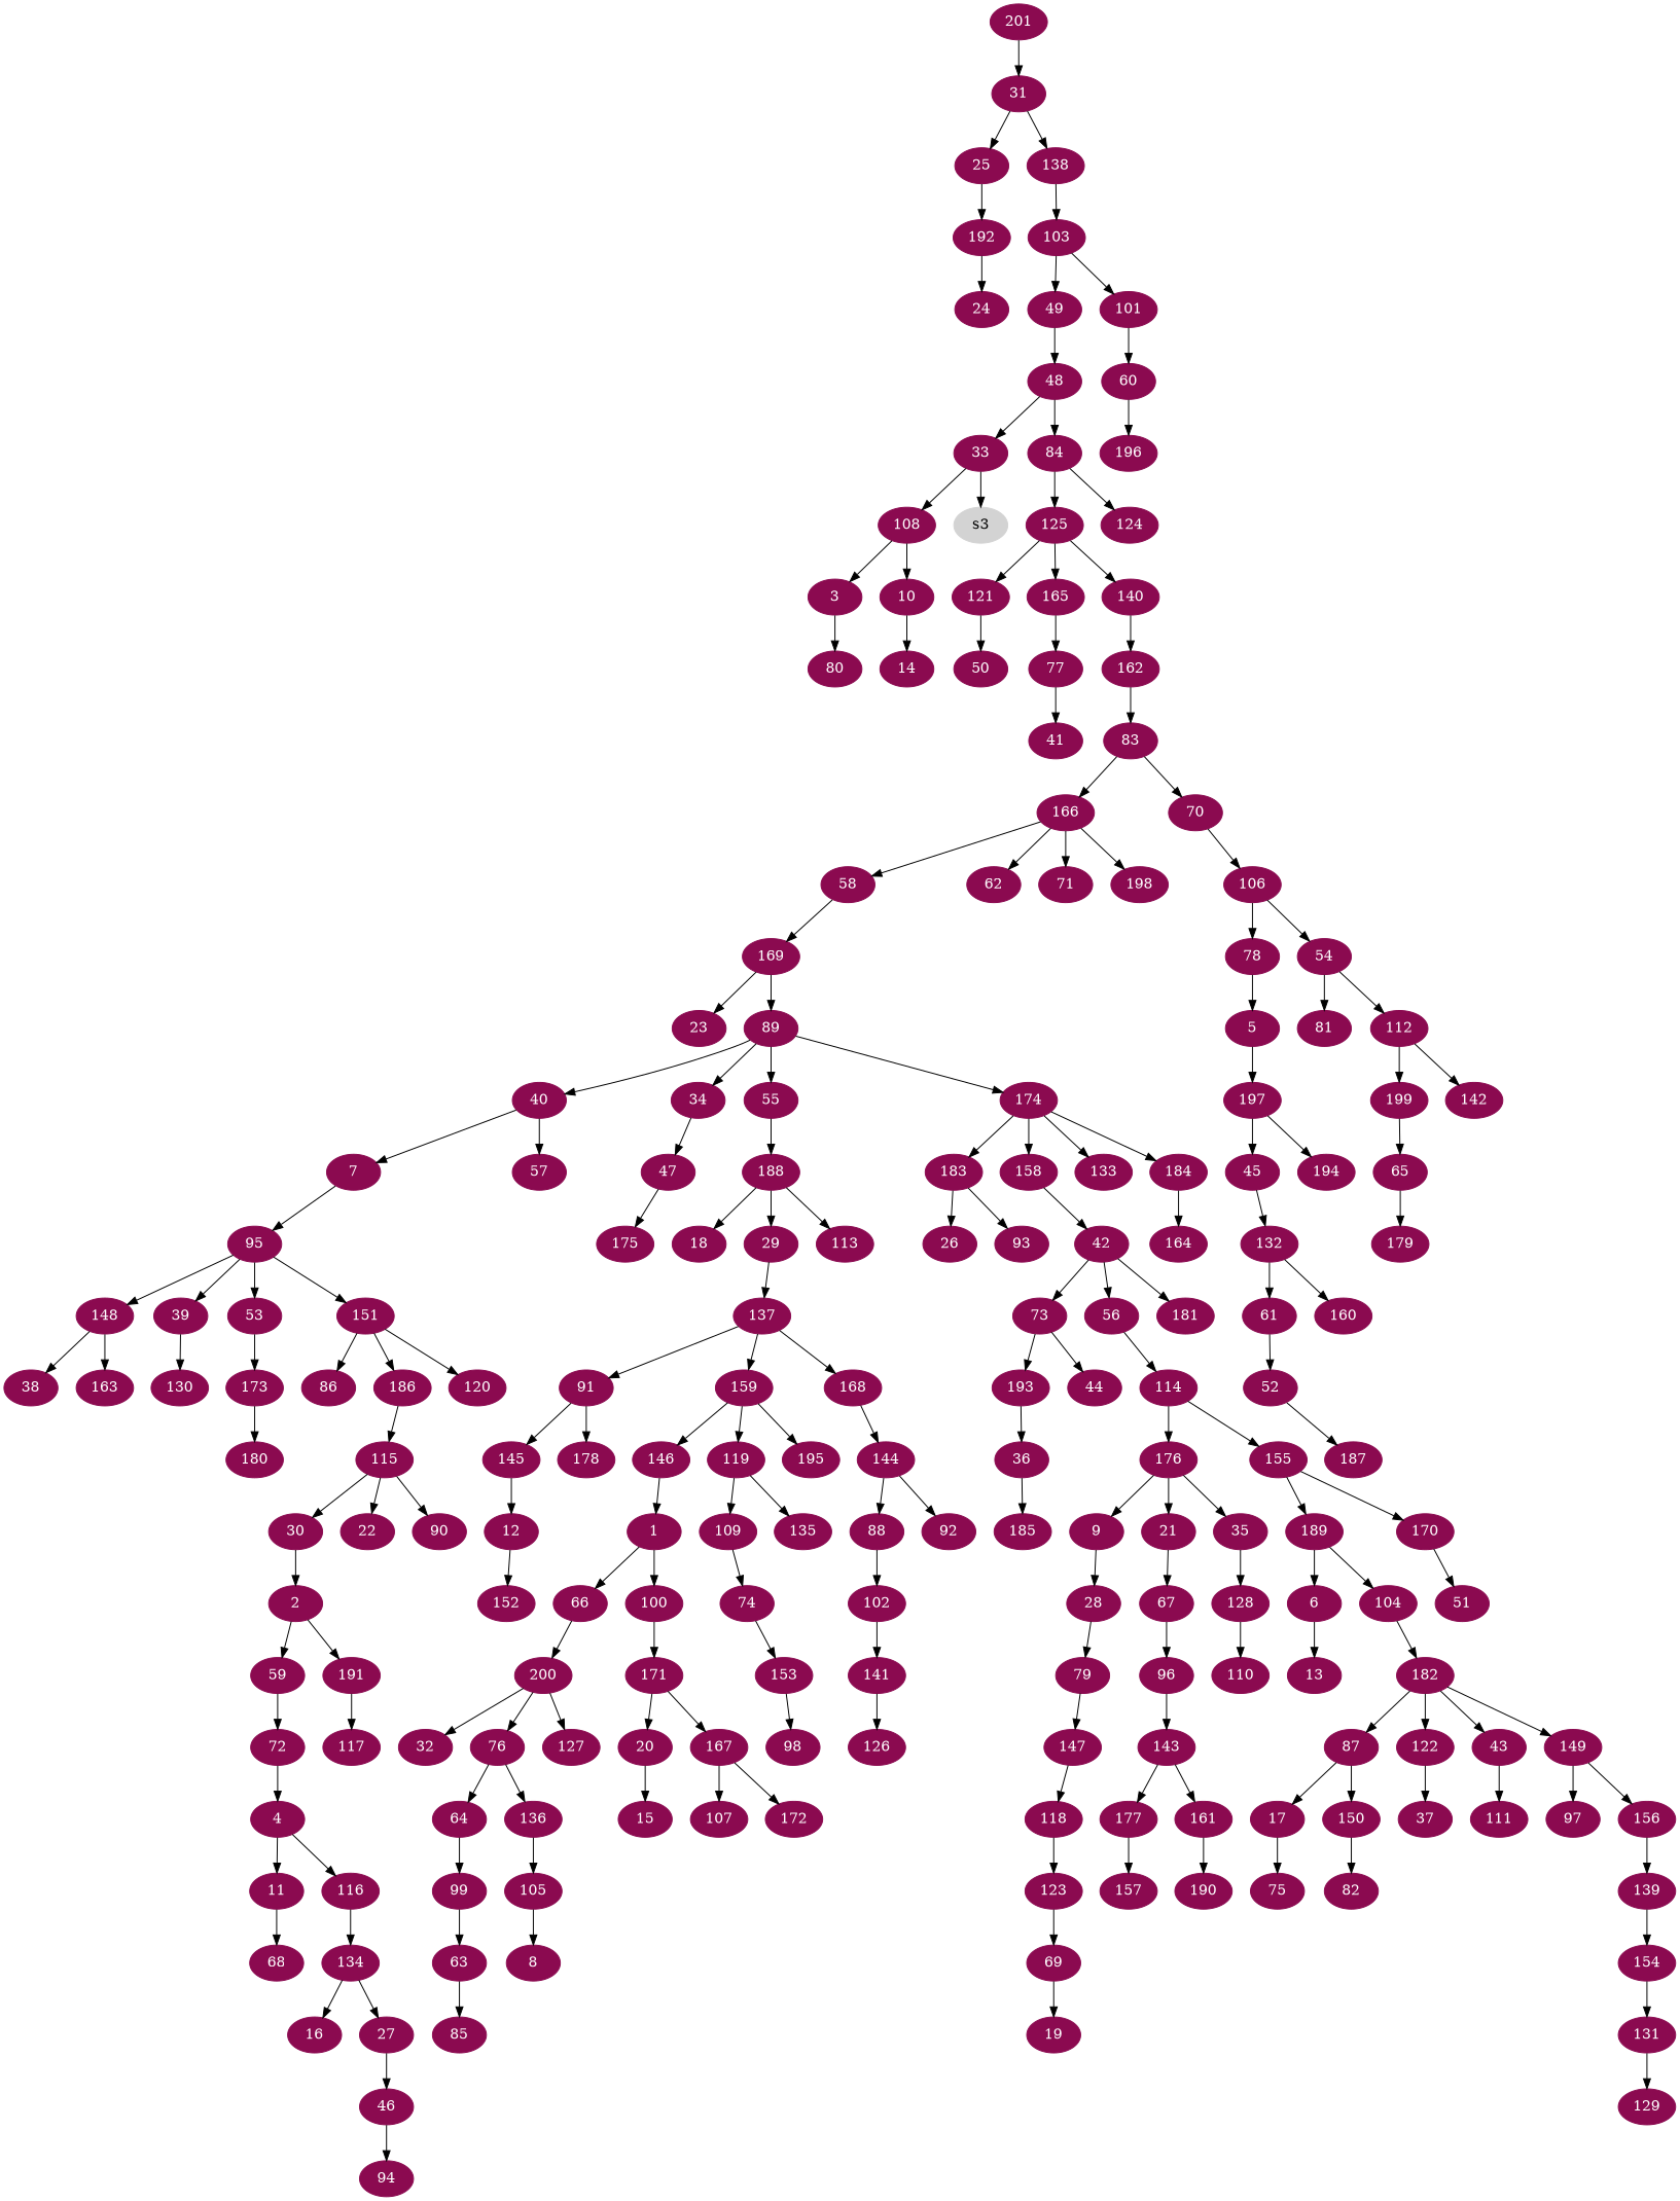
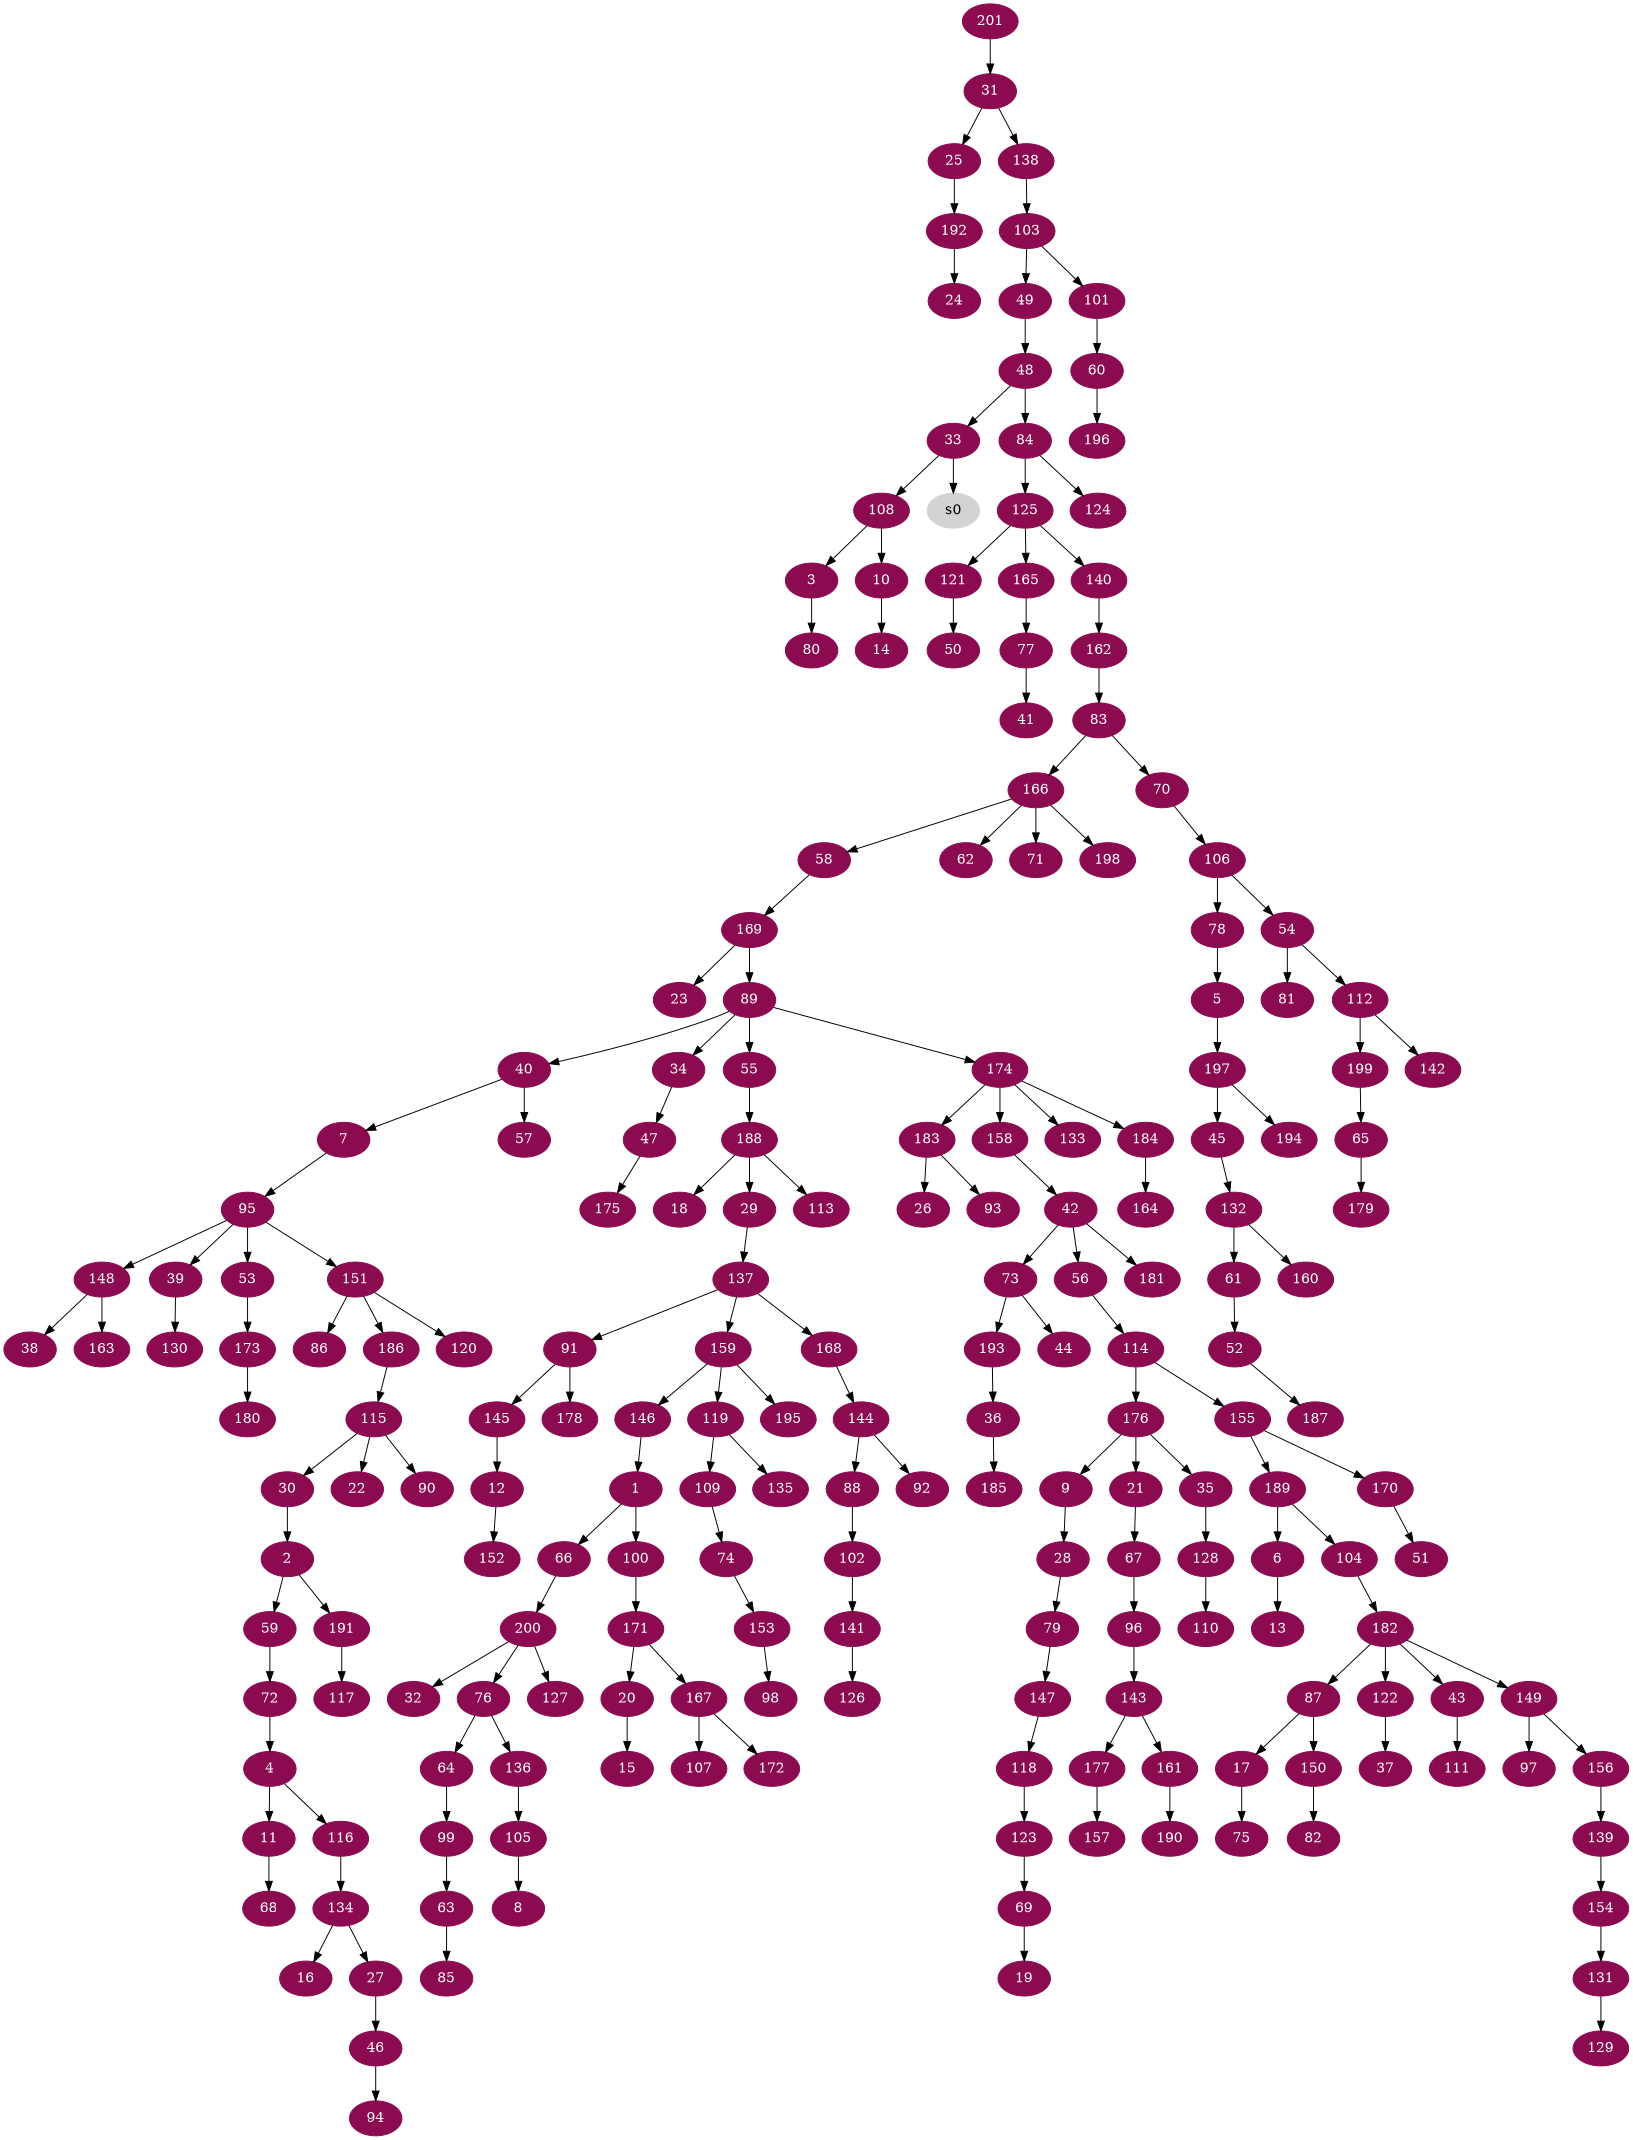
  digraph {
    node [color=deeppink4 fontcolor=white style=filled]
    146
    1
    66
    100
    30
    2
    59
    191
    108
    3
    10
    80
    72
    4
    11
    116
    78
    5
    197
    189
    6
    104
    13
    40
    7
    57
    95
    105
    8
    176
    9
    21
    35
    28
    14
    68
    145
    12
    152
    20
    15
    134
    16
    27
    87
    17
    150
    75
    188
    18
    29
    113
    69
    19
    171
    167
    67
    115
    22
    90
    169
    23
    89
    192
    24
    31
    25
    138
    183
    26
    93
    46
    79
    137
    201
    200
    32
    76
    127
    48
    33
    84
-   s0 [color=lightgrey fontcolor=black label=s3]
+   s0 [color=lightgrey fontcolor=black]
    34
    55
    174
    47
    128
    193
    36
    185
    122
    37
    148
    38
    163
    39
    53
    151
    130
    77
    41
    158
    42
    73
    56
    181
    182
    43
    149
    111
    44
    45
    194
    132
    94
    175
    49
    103
    101
    121
    50
    170
    51
    61
    52
    187
    173
    106
    54
    81
    112
    114
    166
    58
    62
    71
    198
    60
    196
    160
    99
    63
    85
    64
    136
    199
    65
    179
    96
    123
    83
    70
    109
    74
    153
    165
    147
    82
    162
    125
    124
    86
    186
    120
    144
    88
    92
    102
    91
    159
    168
    178
    143
    97
    156
    98
    141
    107
    172
    119
    135
    110
    142
    155
    117
    118
    195
    140
    126
    131
    129
    154
    133
    184
    139
    177
    161
    157
    190
    164
    180
    146 -> 1
    1 -> 66
    1 -> 100
    66 -> 200
    100 -> 171
    30 -> 2
    2 -> 59
    2 -> 191
    59 -> 72
    191 -> 117
    108 -> 3
    108 -> 10
    3 -> 80
    10 -> 14
    72 -> 4
    4 -> 11
    4 -> 116
    11 -> 68
    116 -> 134
    78 -> 5
    5 -> 197
    197 -> 45
    197 -> 194
    189 -> 6
    189 -> 104
    6 -> 13
    104 -> 182
    40 -> 7
    40 -> 57
    7 -> 95
    95 -> 148
    95 -> 39
    95 -> 53
    95 -> 151
    105 -> 8
    176 -> 9
    176 -> 21
    176 -> 35
    9 -> 28
    21 -> 67
    35 -> 128
    28 -> 79
    145 -> 12
    12 -> 152
    20 -> 15
    134 -> 16
    134 -> 27
    27 -> 46
    87 -> 17
    87 -> 150
    17 -> 75
    150 -> 82
    188 -> 18
    188 -> 29
    188 -> 113
    29 -> 137
    69 -> 19
    171 -> 20
    171 -> 167
    167 -> 107
    167 -> 172
    67 -> 96
    115 -> 30
    115 -> 22
    115 -> 90
    169 -> 23
    169 -> 89
    89 -> 40
    89 -> 34
    89 -> 55
    89 -> 174
    192 -> 24
    31 -> 25
    31 -> 138
    25 -> 192
    138 -> 103
    183 -> 26
    183 -> 93
    46 -> 94
    79 -> 147
    137 -> 91
    137 -> 159
    137 -> 168
    201 -> 31
    200 -> 32
    200 -> 76
    200 -> 127
    76 -> 64
    76 -> 136
    48 -> 33
    48 -> 84
    33 -> 108
    33 -> s0
    84 -> 125
    84 -> 124
    34 -> 47
    55 -> 188
    174 -> 183
    174 -> 158
    174 -> 133
    174 -> 184
    47 -> 175
    128 -> 110
    193 -> 36
    36 -> 185
    122 -> 37
    148 -> 38
    148 -> 163
    39 -> 130
    53 -> 173
    151 -> 86
    151 -> 186
    151 -> 120
    77 -> 41
    158 -> 42
    42 -> 73
    42 -> 56
    42 -> 181
    73 -> 193
    73 -> 44
    56 -> 114
    182 -> 87
    182 -> 122
    182 -> 43
    182 -> 149
    43 -> 111
    149 -> 97
    149 -> 156
    45 -> 132
    132 -> 61
    132 -> 160
    49 -> 48
    103 -> 49
    103 -> 101
    101 -> 60
    121 -> 50
    170 -> 51
    61 -> 52
    52 -> 187
    173 -> 180
    106 -> 78
    106 -> 54
    54 -> 81
    54 -> 112
    112 -> 199
    112 -> 142
    114 -> 176
    114 -> 155
    166 -> 58
    166 -> 62
    166 -> 71
    166 -> 198
    58 -> 169
    60 -> 196
    99 -> 63
    63 -> 85
    64 -> 99
    136 -> 105
    199 -> 65
    65 -> 179
    96 -> 143
    123 -> 69
    83 -> 166
    83 -> 70
    70 -> 106
    109 -> 74
    74 -> 153
    153 -> 98
    165 -> 77
    147 -> 118
    162 -> 83
    125 -> 121
    125 -> 165
    125 -> 140
    186 -> 115
    144 -> 88
    144 -> 92
    88 -> 102
    102 -> 141
    91 -> 145
    91 -> 178
    159 -> 146
    159 -> 119
    159 -> 195
    168 -> 144
    143 -> 177
    143 -> 161
    156 -> 139
    141 -> 126
    119 -> 109
    119 -> 135
    155 -> 189
    155 -> 170
    118 -> 123
    140 -> 162
    131 -> 129
    154 -> 131
    184 -> 164
    139 -> 154
    177 -> 157
    161 -> 190
  }
